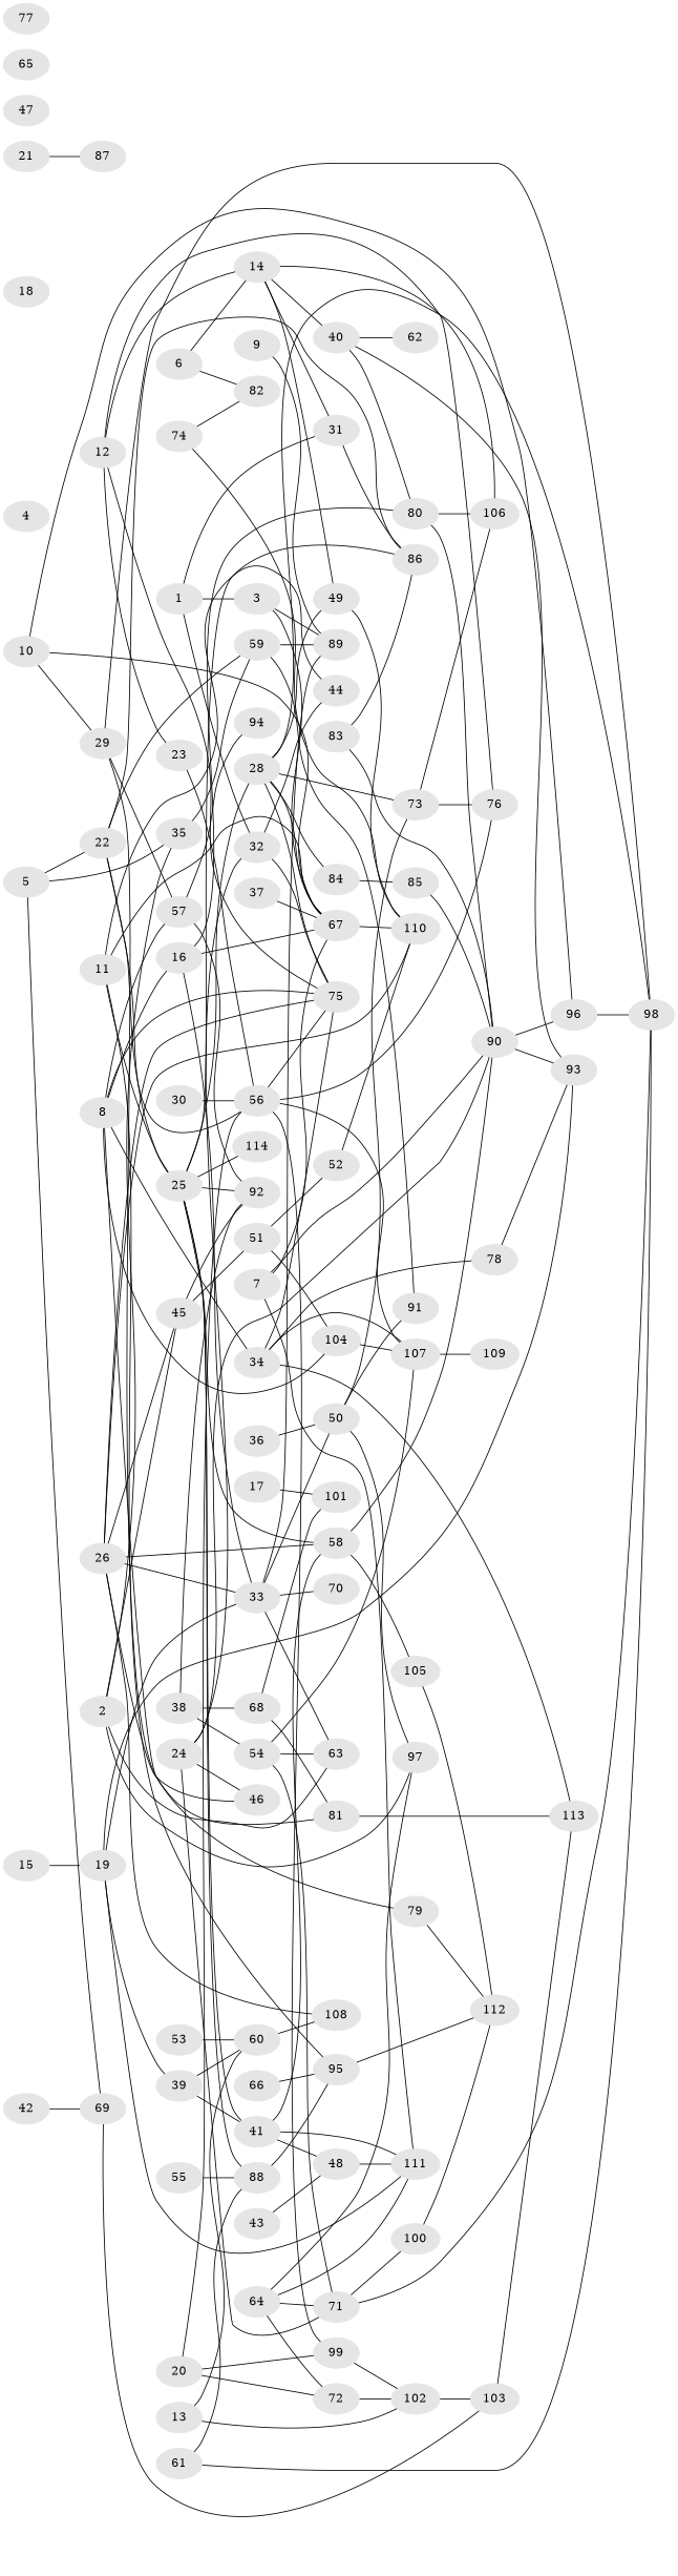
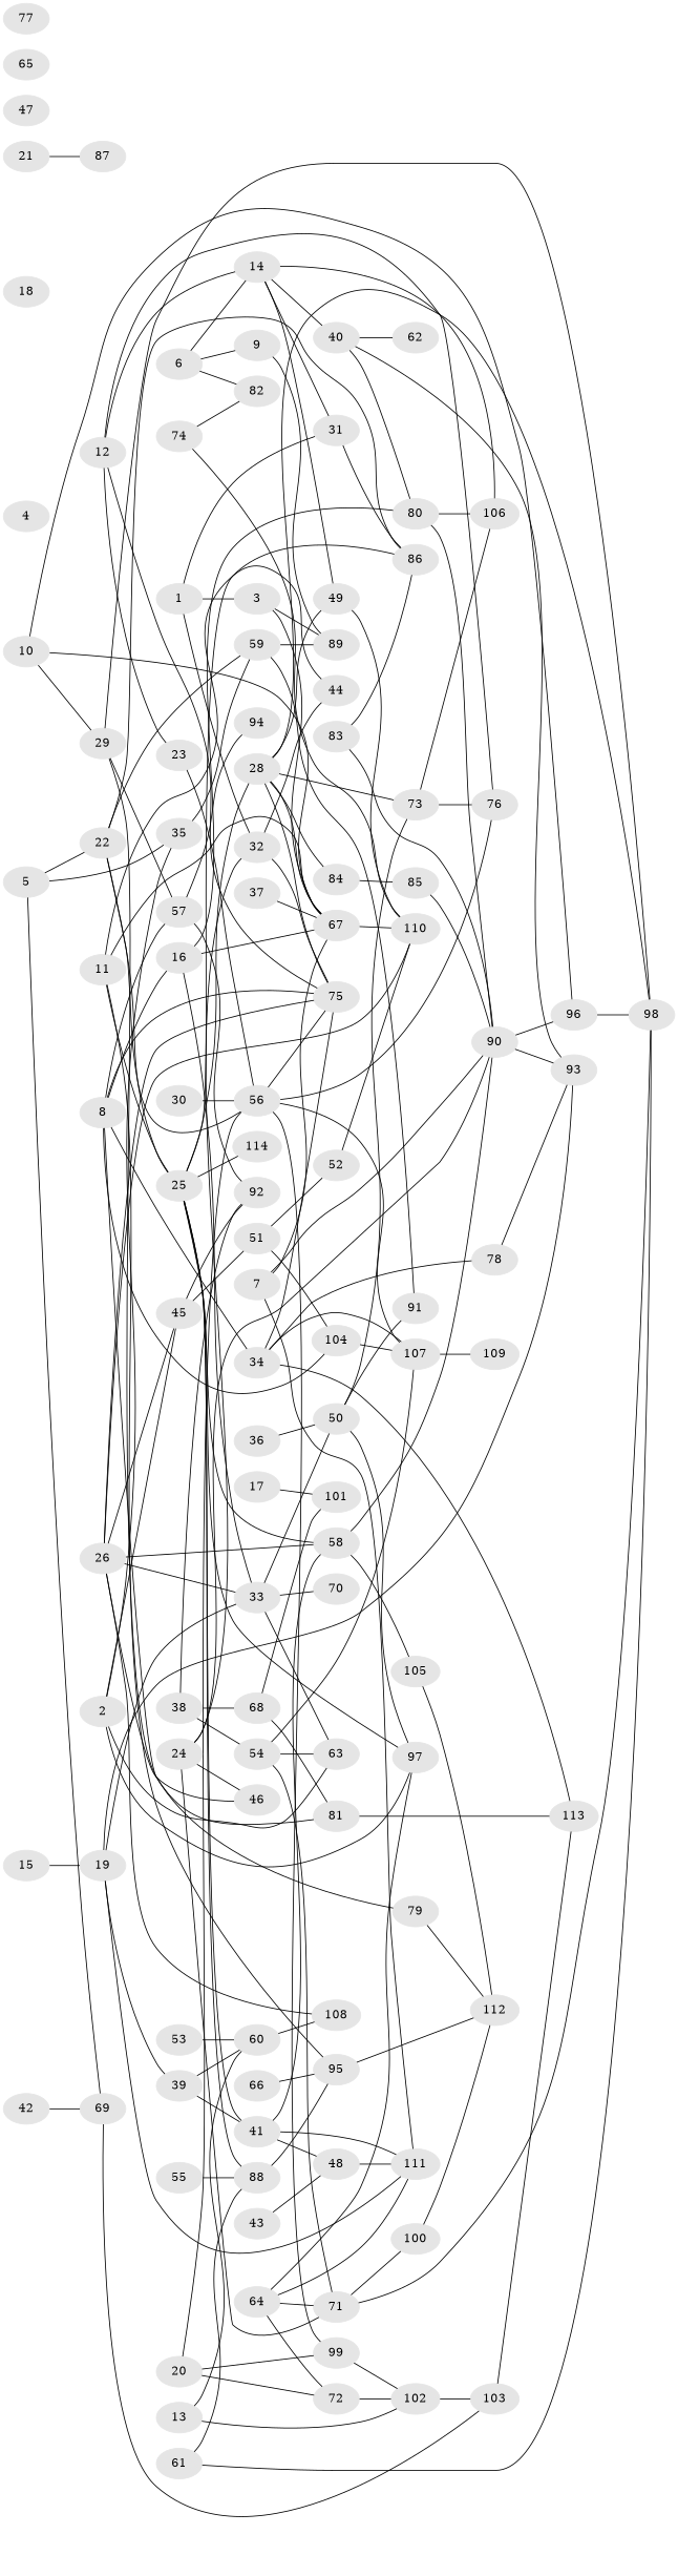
  graph {
    rankdir=LR
    node [color=gray90 style=filled]
    1
    3
    31
    32
    67
    89
    86
    75
    44
    2
    35
    45
    63
    97
    59
    92
    51
    110
    4
    5
    22
    69
    25
    56
    103
    6
    9
    14
    82
    40
    49
    106
    7
    90
    111
    96
    93
    8
    16
    34
    57
    81
    104
    33
    80
    78
    107
    113
    94
    10
    29
    98
    79
    11
    95
    28
    41
    58
    88
    114
    112
    12
    23
    76
    13
    60
    102
    108
    62
    15
    19
    39
    50
    70
    17
    101
    18
    20
    72
    99
    21
    87
    91
    24
    46
    71
    100
    73
    84
    48
    105
    26
    85
    30
    109
    36
    37
    38
    54
    68
    42
    43
    52
    47
    53
    55
    61
    64
    65
    66
    74
    77
    83
    1 -- 3
    1 -- 31
    1 -- 32
    3 -- 67
    3 -- 89
    31 -- 86
    32 -- 75
    32 -- 44
    67 -- 110
    2 -- 35
    2 -- 45
    2 -- 63
    2 -- 97
    35 -- 59
    45 -- 92
    45 -- 51
    59 -- 89
    59 -- 91
    51 -- 104
    51 -- 52
    5 -- 35
    5 -- 22
    5 -- 69
    22 -- 86
    22 -- 59
    22 -- 25
    22 -- 56
    69 -- 103
    25 -- 86
-   25 -- 92
+   25 -- 97
    25 -- 28
    25 -- 41
    25 -- 58
    25 -- 88
    25 -- 114
    56 -- 75
    56 -- 107
    56 -- 76
    56 -- 99
    103 -- 113
+   6 -- 9
    6 -- 14
    6 -- 82
    9 -- 89
    14 -- 31
    14 -- 40
    14 -- 49
    14 -- 106
    40 -- 93
    40 -- 80
    40 -- 62
    49 -- 110
    7 -- 67
    7 -- 90
    7 -- 111
    90 -- 96
    90 -- 93
    96 -- 98
    8 -- 75
    8 -- 16
    8 -- 34
    8 -- 57
    8 -- 81
    8 -- 104
    16 -- 67
    16 -- 33
    16 -- 80
    34 -- 75
    34 -- 78
    34 -- 107
    34 -- 113
    57 -- 92
    57 -- 94
    81 -- 113
    104 -- 107
-   33 -- 89
    33 -- 63
    33 -- 50
    33 -- 70
    80 -- 106
    80 -- 90
    78 -- 93
    107 -- 109
    10 -- 67
    10 -- 96
    10 -- 29
    29 -- 57
    29 -- 98
    29 -- 79
    79 -- 112
    11 -- 67
    11 -- 44
    11 -- 25
    11 -- 95
    95 -- 112
    28 -- 67
    28 -- 75
    28 -- 49
    28 -- 98
    28 -- 73
    28 -- 84
    41 -- 111
    41 -- 58
    41 -- 48
    58 -- 90
    58 -- 105
    88 -- 95
    12 -- 75
    12 -- 14
    12 -- 23
    12 -- 76
    23 -- 56
    13 -- 60
    13 -- 102
    60 -- 108
    102 -- 103
    15 -- 19
    19 -- 111
    19 -- 93
    19 -- 33
    19 -- 39
    39 -- 41
    39 -- 60
    50 -- 97
    50 -- 91
    50 -- 73
    17 -- 101
    20 -- 56
    20 -- 72
    20 -- 99
    72 -- 102
    99 -- 102
    21 -- 87
    24 -- 32
    24 -- 90
    24 -- 46
    24 -- 71
    71 -- 98
    71 -- 100
    100 -- 112
    73 -- 106
    73 -- 76
    84 -- 85
    48 -- 111
    105 -- 112
    26 -- 75
    26 -- 45
    26 -- 110
    26 -- 33
    26 -- 58
    26 -- 108
    26 -- 46
    85 -- 90
    30 -- 56
    36 -- 50
    37 -- 67
    38 -- 92
    38 -- 54
    38 -- 68
    54 -- 63
    54 -- 107
    54 -- 71
    68 -- 81
    68 -- 101
    42 -- 69
    43 -- 48
    52 -- 110
    53 -- 60
    55 -- 88
    61 -- 98
    61 -- 88
    64 -- 97
    64 -- 111
    64 -- 72
    64 -- 71
    66 -- 95
    74 -- 110
    74 -- 82
    83 -- 86
    83 -- 90
  }
